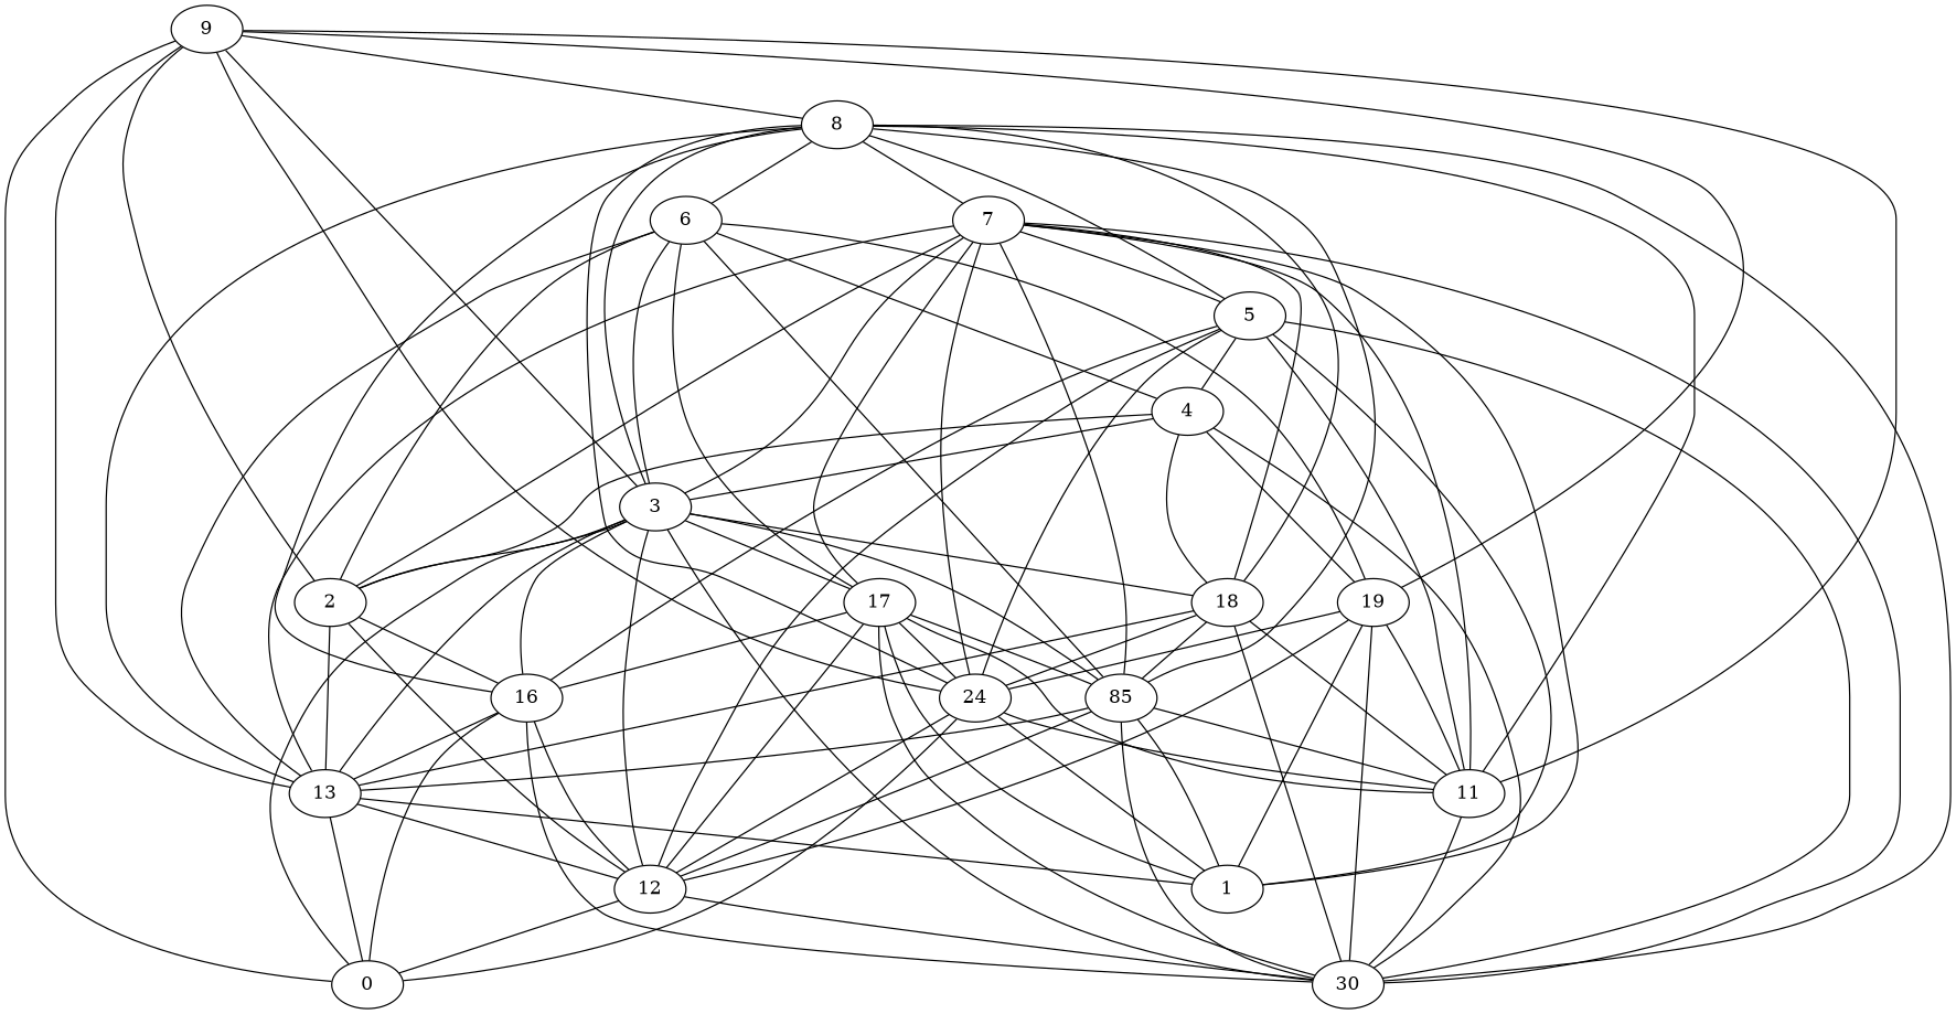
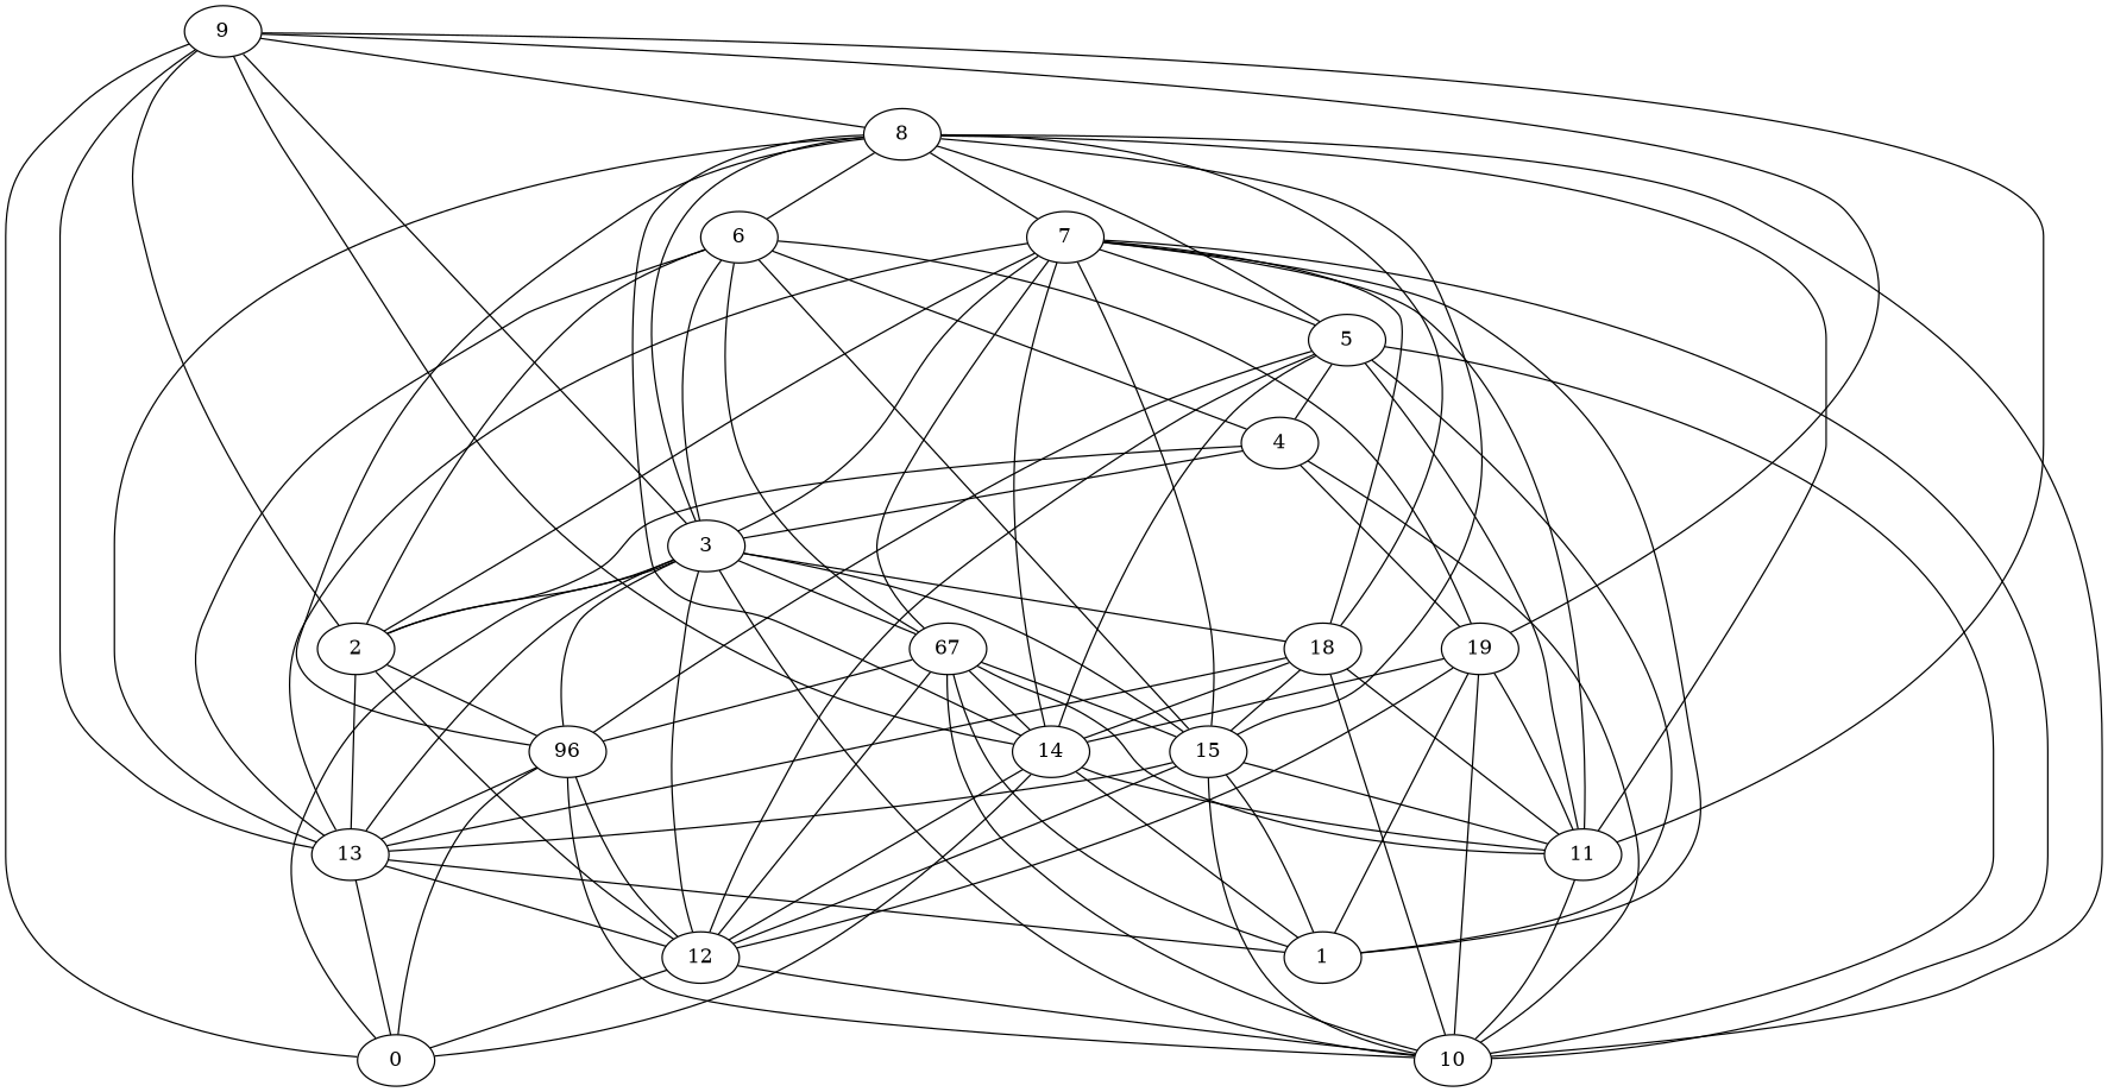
  digraph {
    edge [color=black dir=none]
    6
    19
-   15 [label=85]
+   15
    1
    4
    3
    2
    13
-   17
-   10 [label=30]
-   14 [label=24]
+   17 [label=67]
+   10
+   14
    11
    12
    5
-   16
+   16 [label=96]
    0
    18
    9
    8
    7
    subgraph sub_1 {
      6
      19
      15
      1
      4
      3
      2
      13
      17
      10
      14
      11
      12
      5
      16
      0
      18
      9
      8
      7
    }
    6 -> 19
    6 -> 15
    6 -> 4
    6 -> 3
    6 -> 2
    6 -> 13
    6 -> 17
    19 -> 1
    19 -> 10
    19 -> 14
    19 -> 11
    19 -> 12
    15 -> 1
    15 -> 13
    15 -> 10
    15 -> 11
    15 -> 12
    4 -> 19
    4 -> 3
    4 -> 2
    4 -> 10
-   4 -> 18
    3 -> 15
    3 -> 2
    3 -> 13
    3 -> 17
    3 -> 10
    3 -> 12
    3 -> 16
    3 -> 0
    3 -> 18
    2 -> 13
    2 -> 12
    2 -> 16
    13 -> 1
    13 -> 12
    13 -> 0
    17 -> 15
    17 -> 1
    17 -> 10
    17 -> 14
    17 -> 11
    17 -> 12
    17 -> 16
    14 -> 1
    14 -> 11
    14 -> 12
    14 -> 0
    11 -> 10
    12 -> 10
    12 -> 0
    5 -> 1
    5 -> 4
    5 -> 10
    5 -> 14
    5 -> 11
    5 -> 12
    5 -> 16
    16 -> 13
    16 -> 10
    16 -> 12
    16 -> 0
    18 -> 15
    18 -> 13
    18 -> 10
    18 -> 14
    18 -> 11
    9 -> 19
    9 -> 3
    9 -> 2
    9 -> 13
    9 -> 14
    9 -> 11
    9 -> 0
    9 -> 8
    8 -> 6
    8 -> 15
    8 -> 3
    8 -> 13
    8 -> 10
    8 -> 14
    8 -> 11
    8 -> 5
    8 -> 16
    8 -> 18
    8 -> 7
    7 -> 15
    7 -> 1
    7 -> 3
    7 -> 2
    7 -> 13
    7 -> 17
    7 -> 10
    7 -> 14
    7 -> 11
    7 -> 5
    7 -> 18
  }
